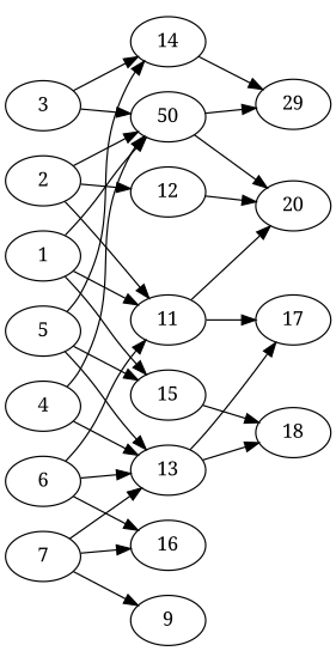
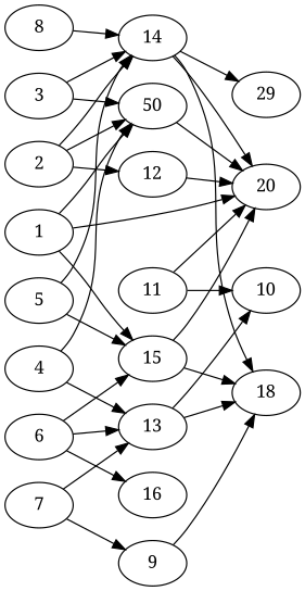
  digraph {
    fontname="Noto Serif"
    rankdir=LR
    node [alpha=0.06 fontname="Noto Serif"]
    edge [fontname="Noto Serif"]
    1 [alpha=0.11 expect_size=6006784]
    n2 [expect_size=5757952 label=50]
    11 [alpha=0.15 expect_size=22288384]
    15 [alpha=0.12 expect_size=51194880]
    n5 [alpha=0.20 expect_size=34104320 label=29]
    20 [alpha=0.18 expect_size=49168384]
-   17 [alpha=0.16 expect_size=20932608]
+   17 [alpha=0.16 expect_size=20932608 label=10]
    18 [alpha=0.02 expect_size=32814080]
    2 [alpha=0.20 expect_size=8181760]
    12 [expect_size=47952896]
    14 [alpha=0.18 expect_size=50185216]
    3 [alpha=0.01 expect_size=23948288]
    9 [expect_size=45628416]
    4 [alpha=0.00 expect_size=44303360]
    13 [alpha=0.09 expect_size=47570944]
    5 [alpha=0.11 expect_size=52252672]
    6 [alpha=0.16 expect_size=20284416]
    16 [alpha=0.01 expect_size=29976576]
    7 [alpha=0.05 expect_size=27388928]
+   8 [alpha=0.01 expect_size=20594688]
    1 -> n2
-   1 -> 11
+   1 -> 20
    1 -> 15
-   n2 -> n5
    n2 -> 20
    11 -> 20
    11 -> 17
+   15 -> 20
    15 -> 18
    2 -> n2
    2 -> 12
-   2 -> 11
+   2 -> 14
    12 -> 20
    14 -> n5
+   14 -> 20
+   14 -> 18
    3 -> n2
    3 -> 14
+   9 -> 18
    4 -> n2
    4 -> 13
    13 -> 17
    13 -> 18
    5 -> 15
    5 -> 14
-   5 -> 13
-   6 -> 11
+   6 -> 15
    6 -> 13
    6 -> 16
    7 -> 9
    7 -> 13
-   7 -> 16
+   8 -> 14
  }
